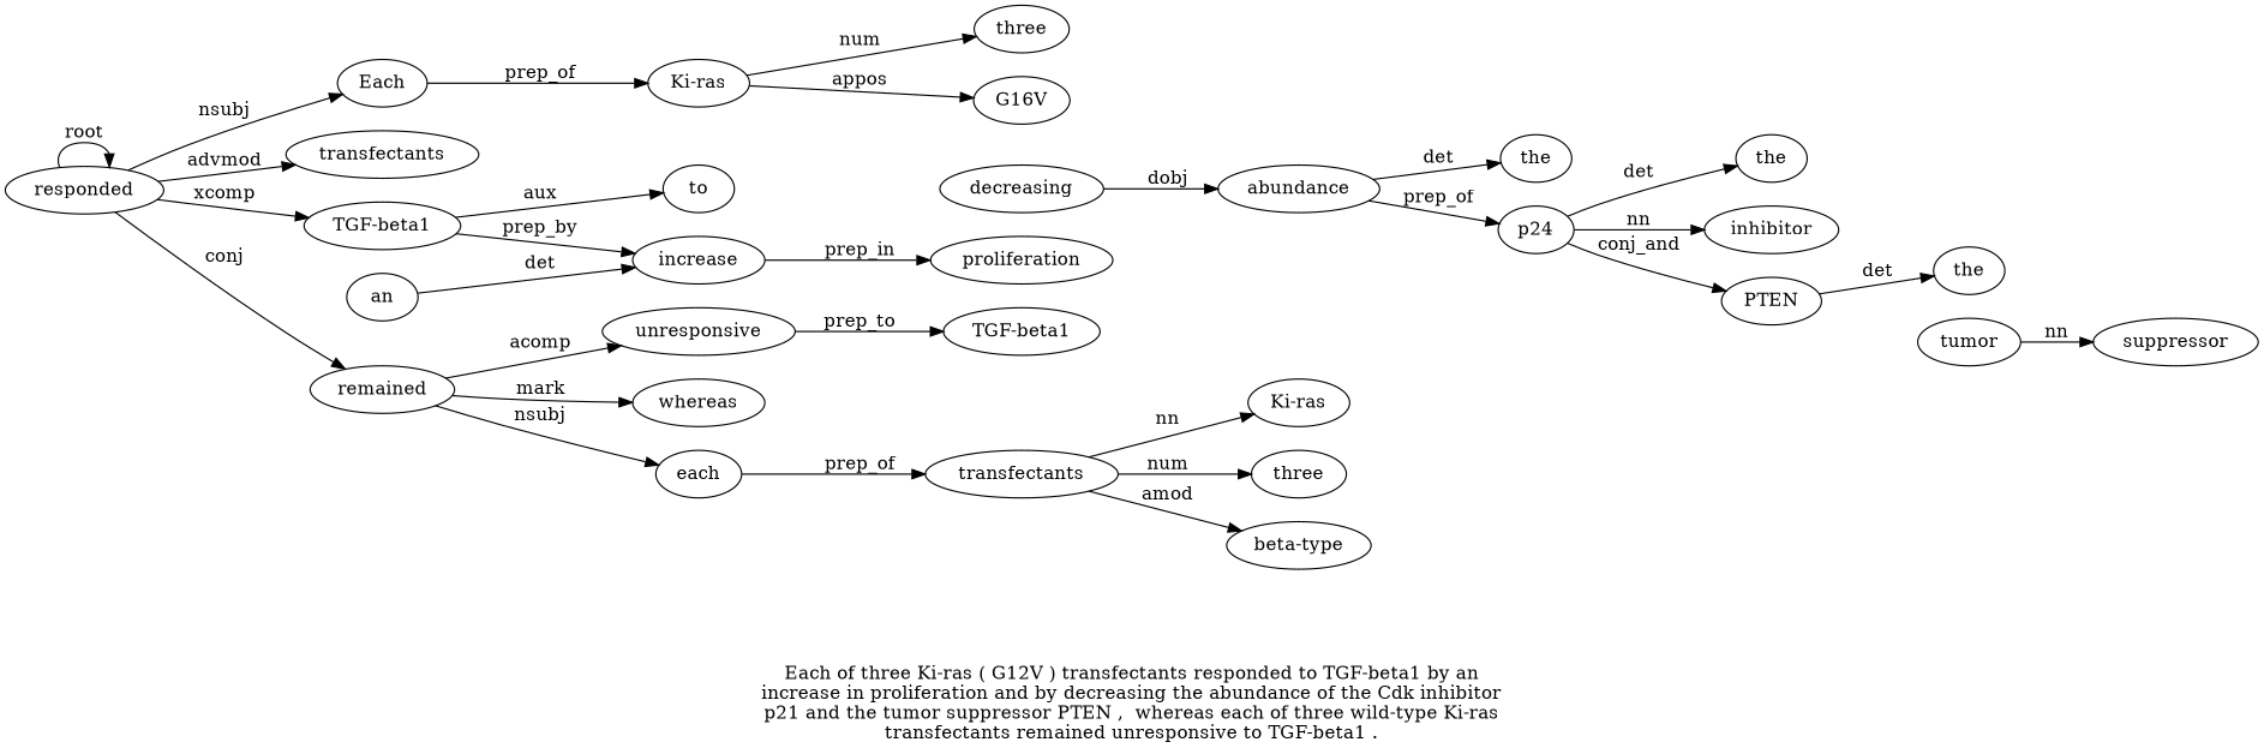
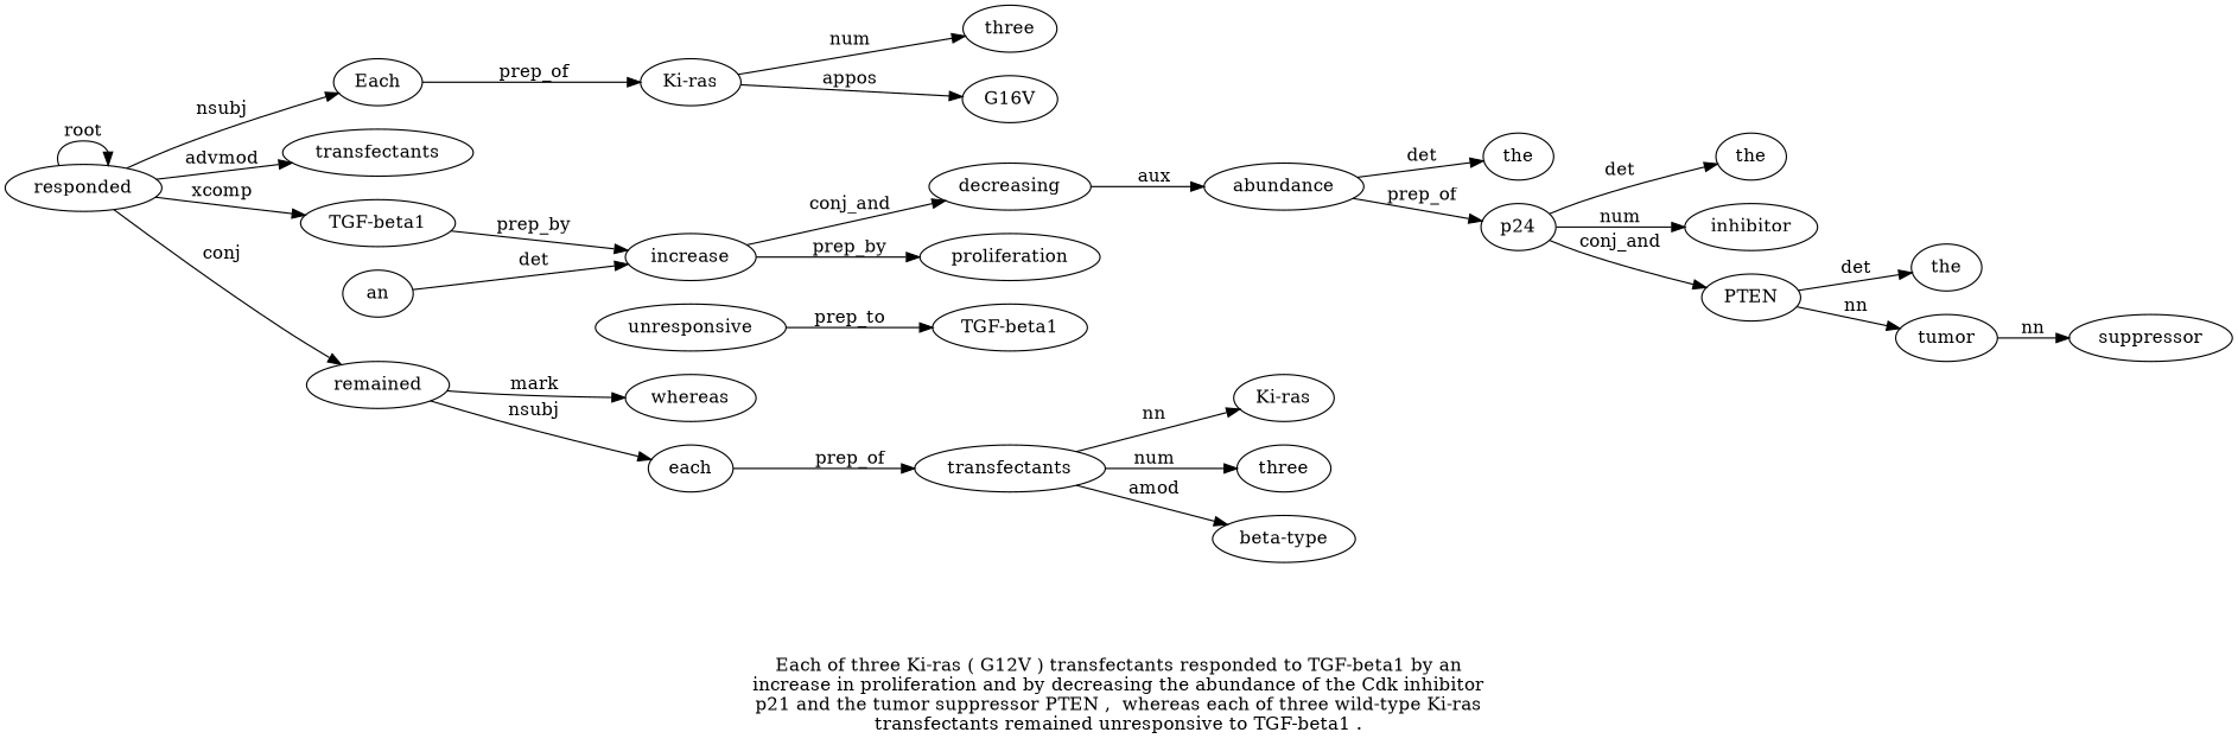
  digraph {
    label="Each of three Ki-ras ( G12V ) transfectants responded to TGF-beta1 by an\nincrease in proliferation and by decreasing the abundance of the Cdk inhibitor\np21 and the tumor suppressor PTEN ,  whereas each of three wild-type Ki-ras\ntransfectants remained unresponsive to TGF-beta1 ."
    rankdir=LR
    node [fillcolor=white style=filled]
    n1 [label=responded]
    n2 [label=Each]
    n3 [label=transfectants]
    n4 [label="TGF-beta1"]
    n5 [label=remained]
    n6 [label="Ki-ras"]
-   n7 [label=to]
    n8 [label=increase]
    n9 [label=whereas]
    n10 [label=each]
    n11 [label=unresponsive]
    n12 [label=three]
    n13 [label=G16V]
    n14 [label=proliferation]
    n15 [label=decreasing]
    n16 [label=an]
    n17 [label=abundance]
    n18 [label=the]
    n19 [label=p24]
    n20 [label=the]
    n21 [label=inhibitor]
    n22 [label=PTEN]
    n23 [label=the]
    n24 [label=tumor]
    n25 [label=suppressor]
    n26 [label=transfectants]
    n27 [label="TGF-beta1"]
    n28 [label=three]
    n29 [label="beta-type"]
    n30 [label="Ki-ras"]
    n1 -> n1 [label=root]
    n1 -> n2 [label=nsubj]
    n1 -> n3 [label=advmod]
    n1 -> n4 [label=xcomp]
    n1 -> n5 [label=conj]
    n2 -> n6 [label=prep_of]
-   n4 -> n7 [label=aux]
    n4 -> n8 [label=prep_by]
    n5 -> n9 [label=mark]
    n5 -> n10 [label=nsubj]
-   n5 -> n11 [label=acomp]
    n6 -> n12 [label=num]
    n6 -> n13 [label=appos]
-   n8 -> n14 [label=prep_in]
+   n8 -> n14 [label=prep_by]
+   n8 -> n15 [label=conj_and]
    n10 -> n26 [label=prep_of]
    n11 -> n27 [label=prep_to]
-   n15 -> n17 [label=dobj]
+   n15 -> n17 [label=aux]
    n16 -> n8 [label=det]
    n17 -> n18 [label=det]
    n17 -> n19 [label=prep_of]
    n19 -> n20 [label=det]
-   n19 -> n21 [label=nn]
+   n19 -> n21 [label=num]
    n19 -> n22 [label=conj_and]
    n22 -> n23 [label=det]
+   n22 -> n24 [label=nn]
    n24 -> n25 [label=nn]
    n26 -> n28 [label=num]
    n26 -> n29 [label=amod]
    n26 -> n30 [label=nn]
  }
